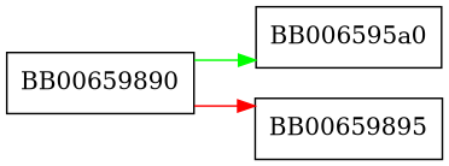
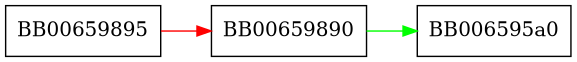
  digraph {
    rankdir=LR
    splines=ortho
    node [shape=box]
    n1 [label=BB006595a0]
    BB00659890
    BB00659895
    BB00659890 -> n1 [color=green]
-   BB00659890 -> BB00659895 [color=red]
+   BB00659895 -> BB00659890 [color=red]
  }
